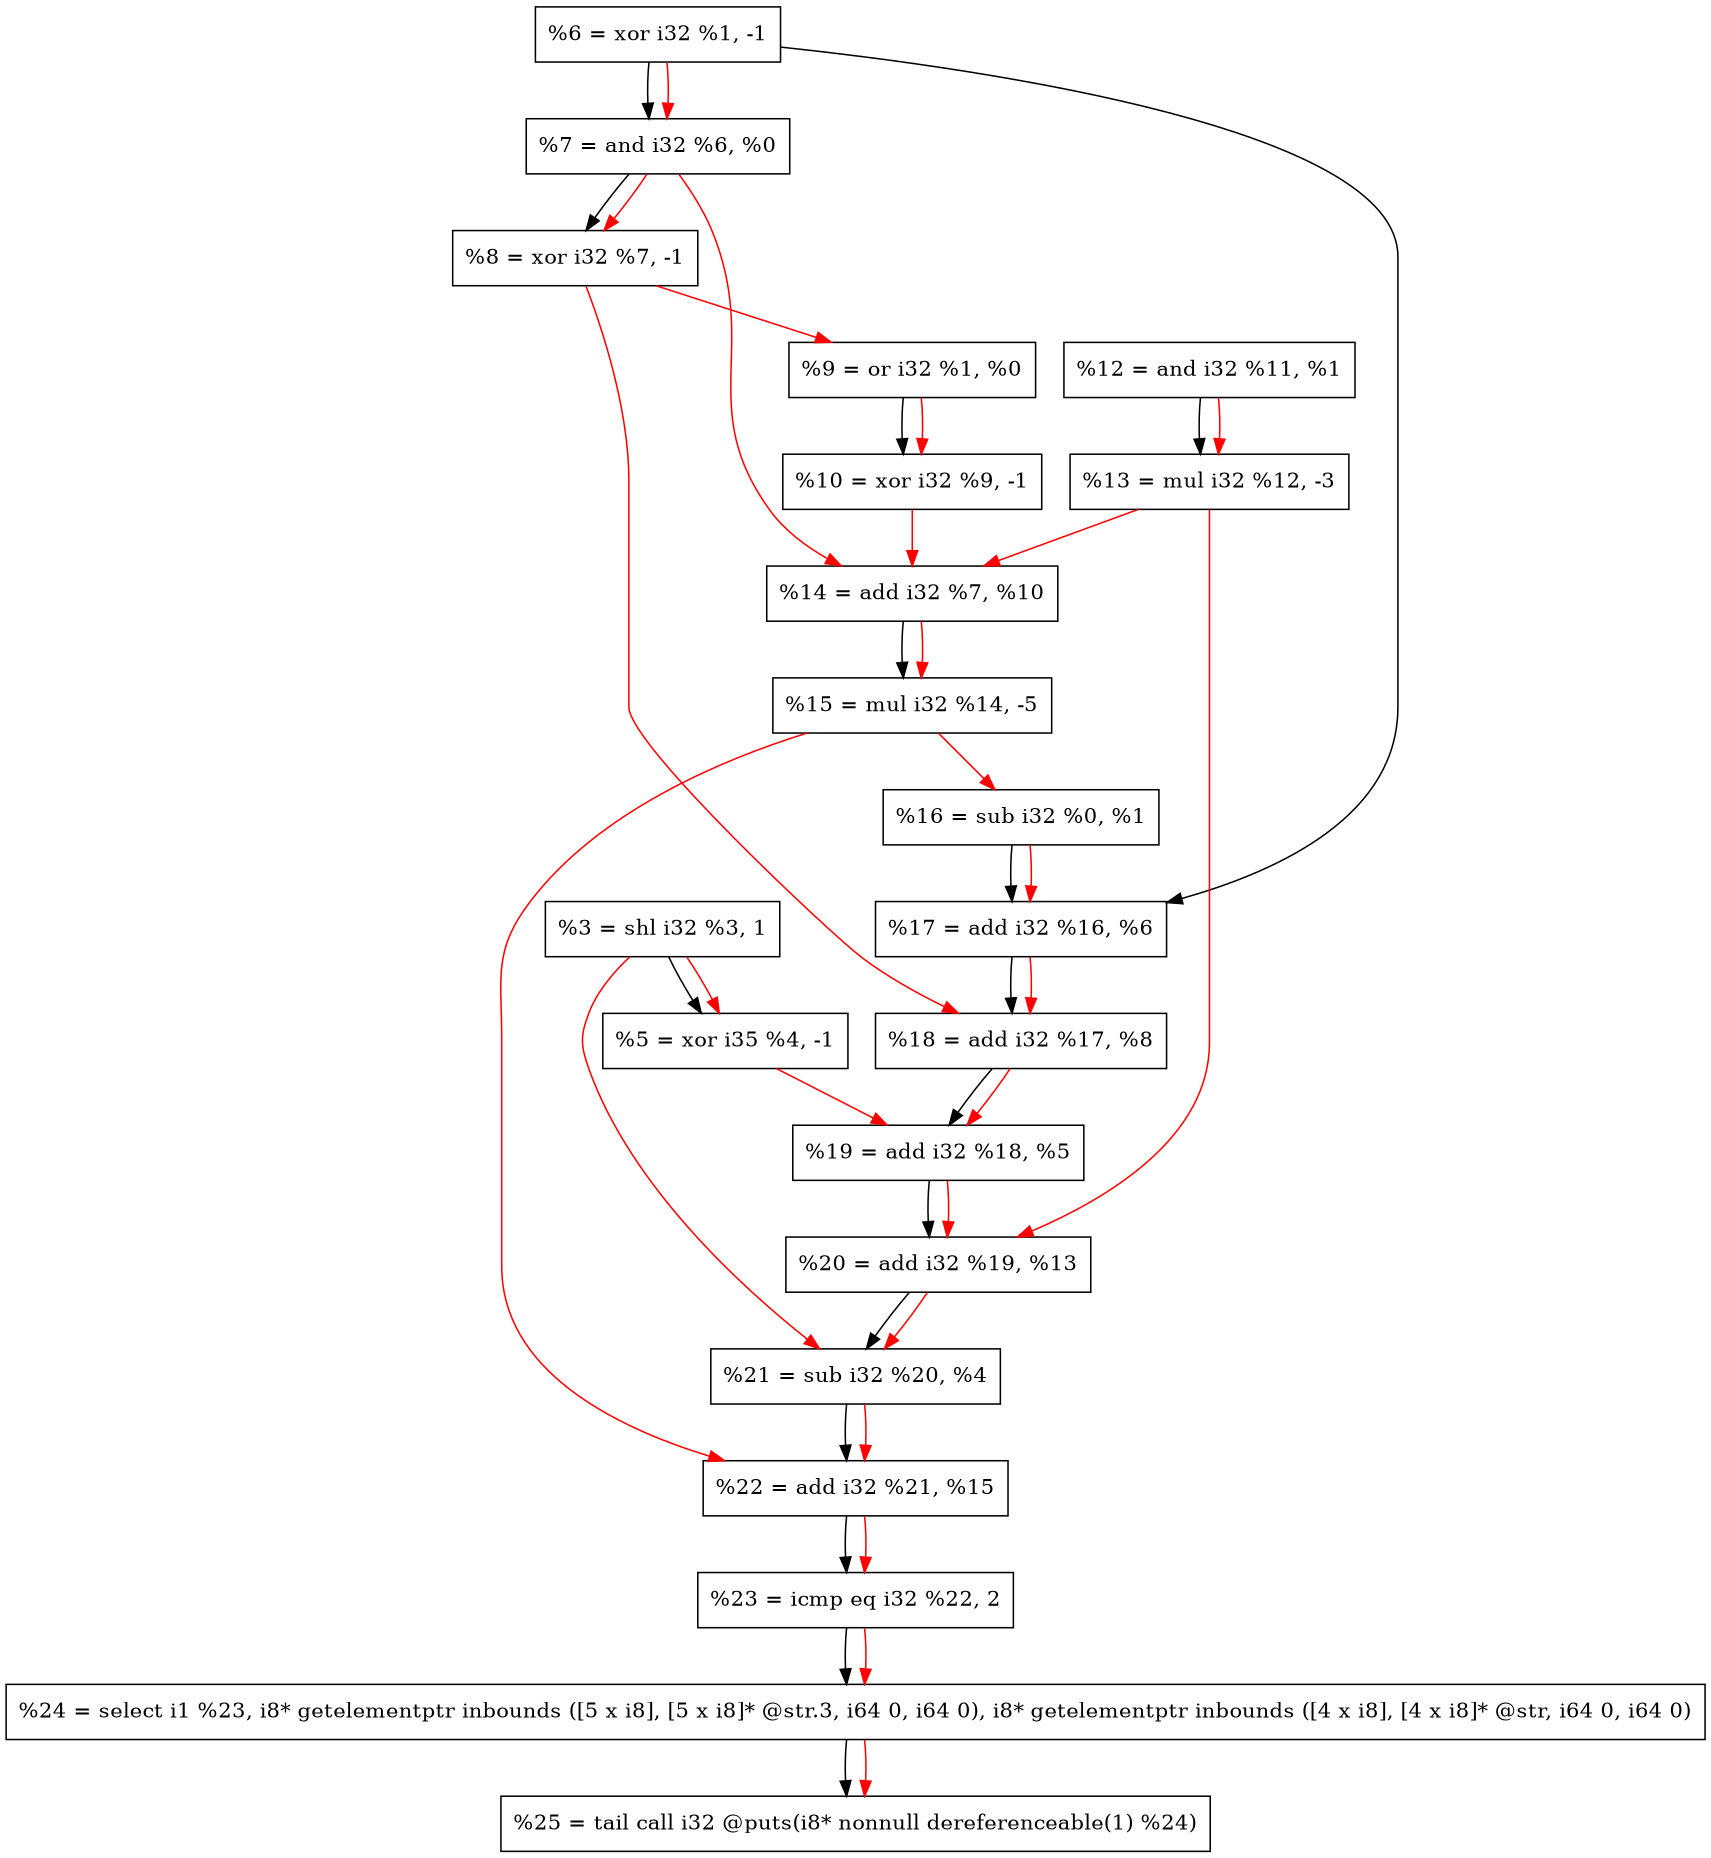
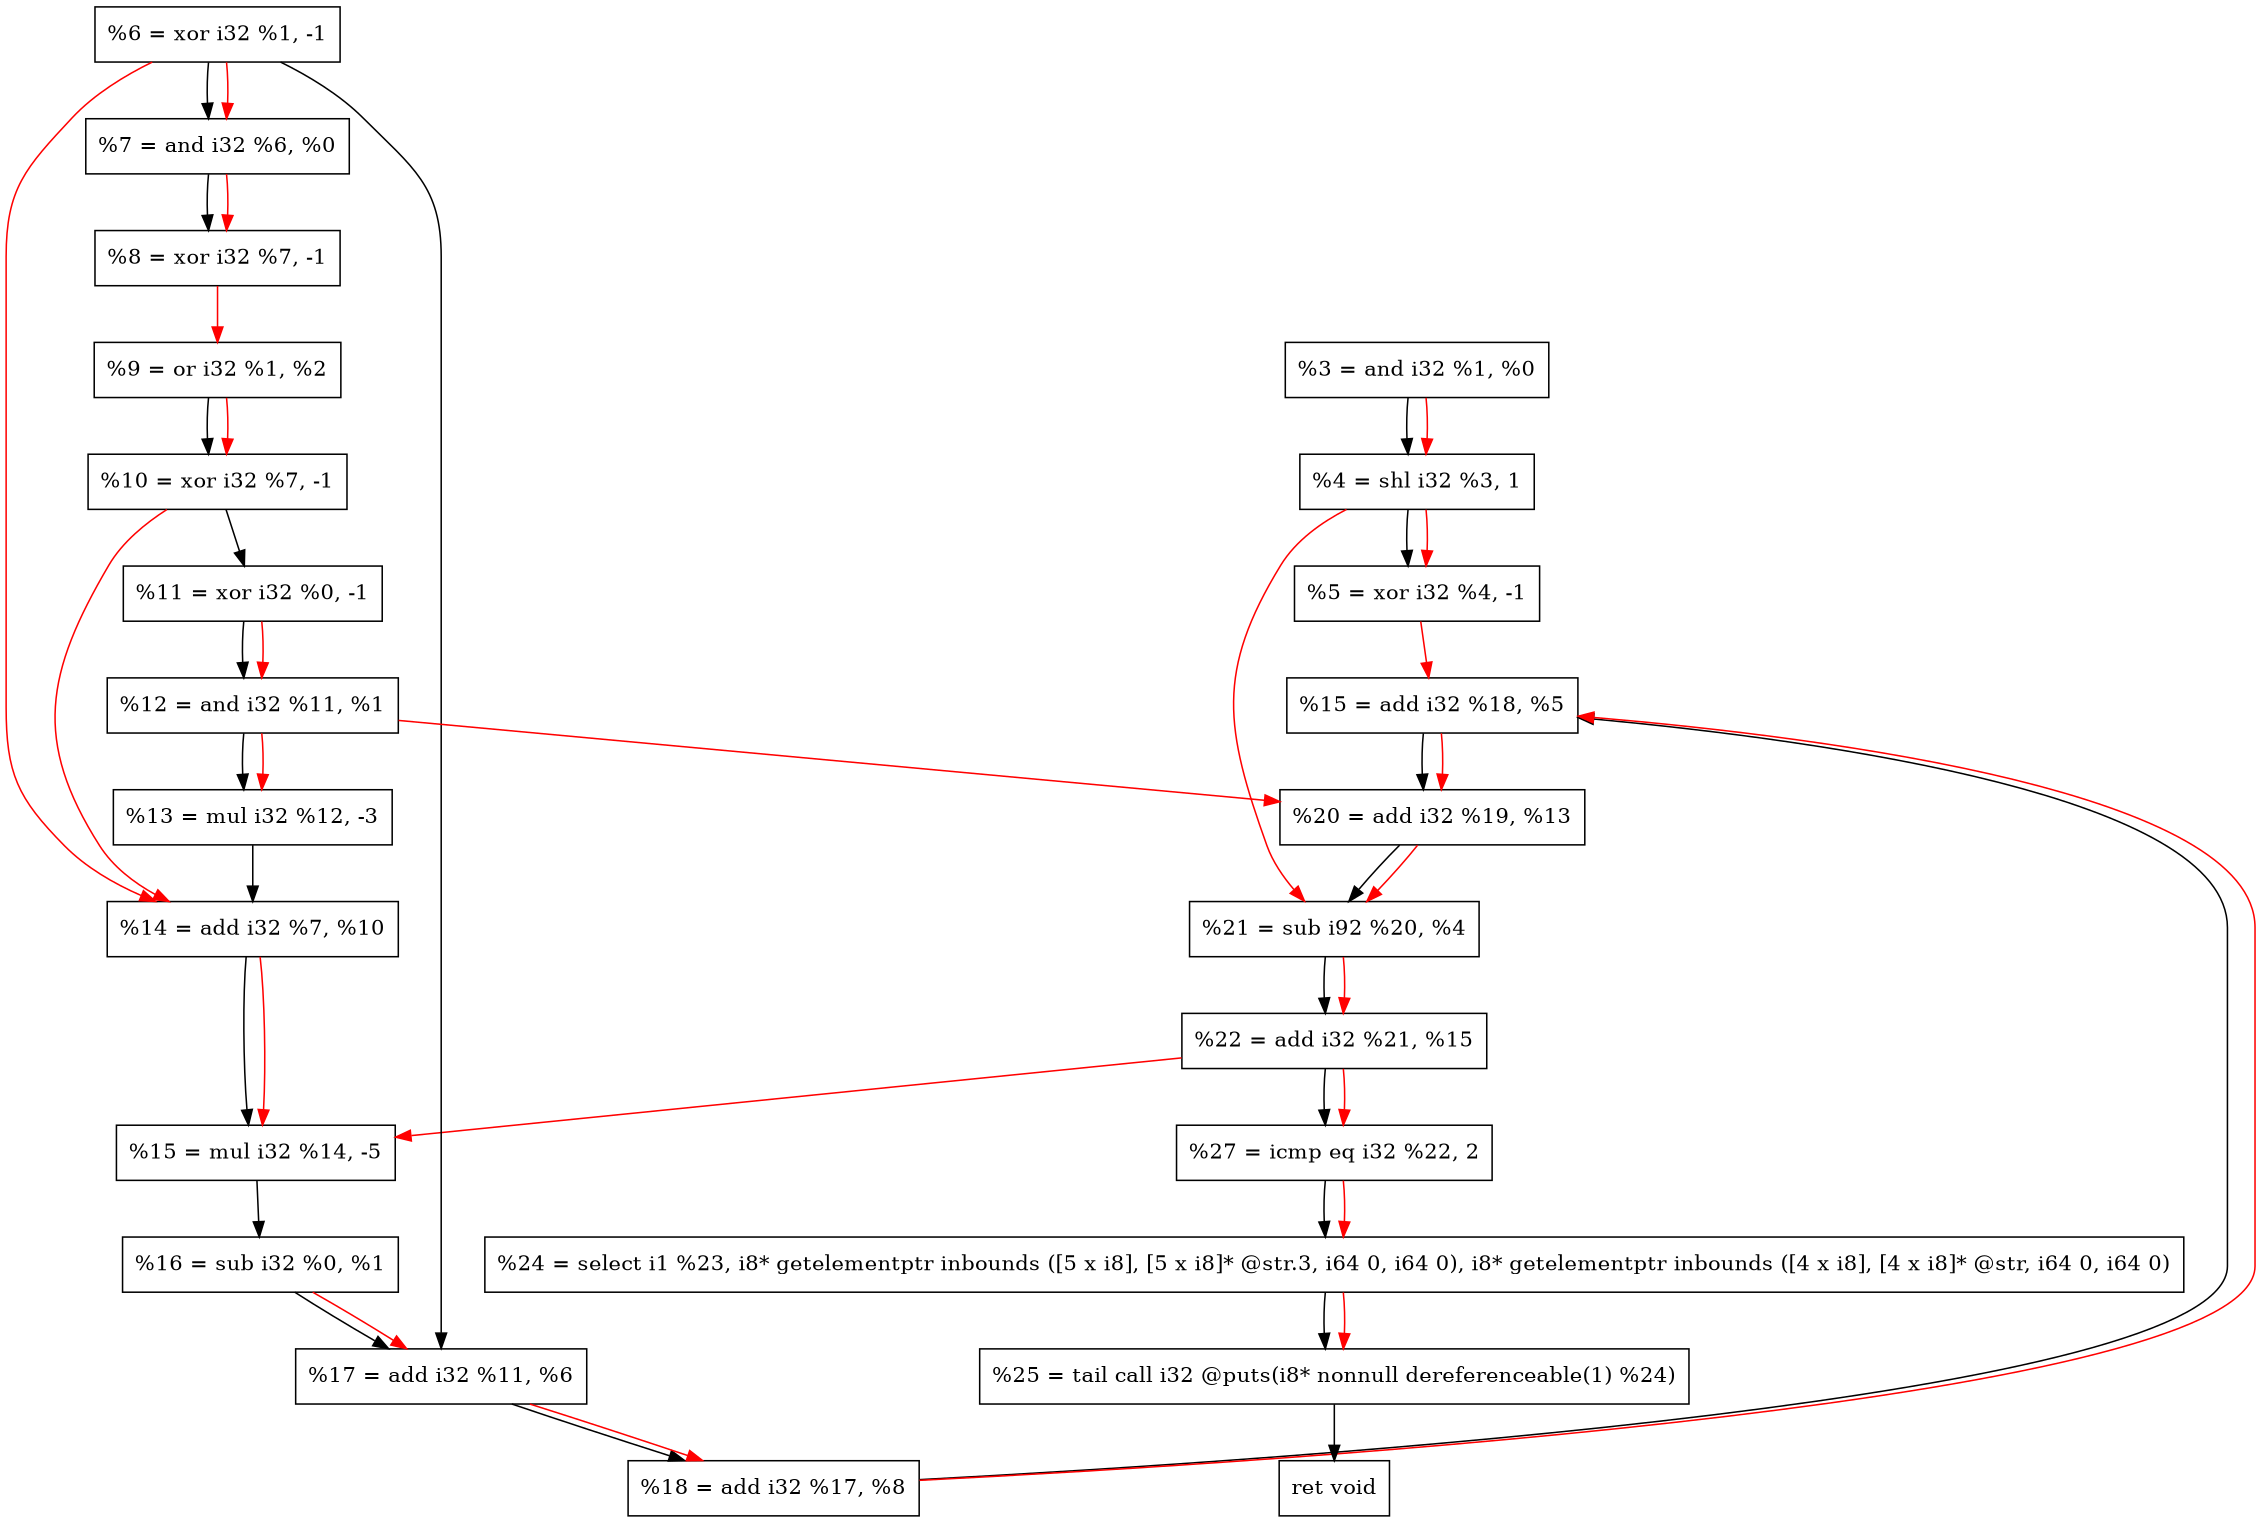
  digraph {
    node [shape=record]
    edge [color=red]
-   n2 [label="%3 = shl i32 %3, 1"]
-   n3 [label="%5 = xor i35 %4, -1"]
-   n4 [label="  %21 = sub i32 %20, %4"]
-   n5 [label="  %19 = add i32 %18, %5"]
+   n1 [label="  %3 = and i32 %1, %0"]
+   n2 [label="  %4 = shl i32 %3, 1"]
+   n3 [label="  %5 = xor i32 %4, -1"]
+   n4 [label="%21 = sub i92 %20, %4"]
+   n5 [label="%15 = add i32 %18, %5"]
    n6 [label="  %22 = add i32 %21, %15"]
    n7 [label="  %6 = xor i32 %1, -1"]
    n8 [label="  %7 = and i32 %6, %0"]
-   n9 [label="  %17 = add i32 %16, %6"]
+   n9 [label="%17 = add i32 %11, %6"]
    n10 [label="  %20 = add i32 %19, %13"]
    n11 [label="  %8 = xor i32 %7, -1"]
    n12 [label="  %14 = add i32 %7, %10"]
    n13 [label="  %18 = add i32 %17, %8"]
-   n14 [label="  %9 = or i32 %1, %0"]
+   n14 [label="%9 = or i32 %1, %2"]
    n15 [label="  %15 = mul i32 %14, -5"]
-   n16 [label="  %10 = xor i32 %9, -1"]
+   n16 [label="%10 = xor i32 %7, -1"]
+   n17 [label="  %11 = xor i32 %0, -1"]
    n18 [label="  %12 = and i32 %11, %1"]
    n19 [label="  %13 = mul i32 %12, -3"]
    n20 [label="  %16 = sub i32 %0, %1"]
-   n21 [label="  %23 = icmp eq i32 %22, 2"]
+   n21 [label="%27 = icmp eq i32 %22, 2"]
    n22 [label="  %24 = select i1 %23, i8* getelementptr inbounds ([5 x i8], [5 x i8]* @str.3, i64 0, i64 0), i8* getelementptr inbounds ([4 x i8], [4 x i8]* @str, i64 0, i64 0)"]
    n23 [label="  %25 = tail call i32 @puts(i8* nonnull dereferenceable(1) %24)"]
+   n24 [label="  ret void"]
+   n1 -> n2 [color=""]
+   n1 -> n2
    n2 -> n3 [color=""]
    n2 -> n3
    n2 -> n4
    n3 -> n5
    n4 -> n6 [color=""]
    n4 -> n6
    n5 -> n10 [color=""]
    n5 -> n10
    n6 -> n21 [color=""]
    n6 -> n21
    n7 -> n8 [color=""]
    n7 -> n8
    n7 -> n9 [color=black]
    n8 -> n11 [color=""]
    n8 -> n11
-   n8 -> n12
+   n7 -> n12
    n9 -> n13 [color=""]
    n9 -> n13
    n10 -> n4 [color=""]
    n10 -> n4
-   n11 -> n13
    n11 -> n14
    n12 -> n15 [color=""]
    n12 -> n15
    n13 -> n5 [color=""]
    n13 -> n5
    n14 -> n16 [color=""]
    n14 -> n16
-   n15 -> n6
-   n15 -> n20
+   n6 -> n15
+   n15 -> n20 [color=""]
    n16 -> n12
+   n16 -> n17 [color=""]
+   n17 -> n18 [color=""]
+   n17 -> n18
    n18 -> n19 [color=""]
    n18 -> n19
-   n19 -> n10
-   n19 -> n12
+   n18 -> n10
+   n19 -> n12 [color=""]
    n20 -> n9 [color=""]
    n20 -> n9
    n21 -> n22 [color=""]
    n21 -> n22
    n22 -> n23 [color=""]
    n22 -> n23
+   n23 -> n24 [color=""]
  }
